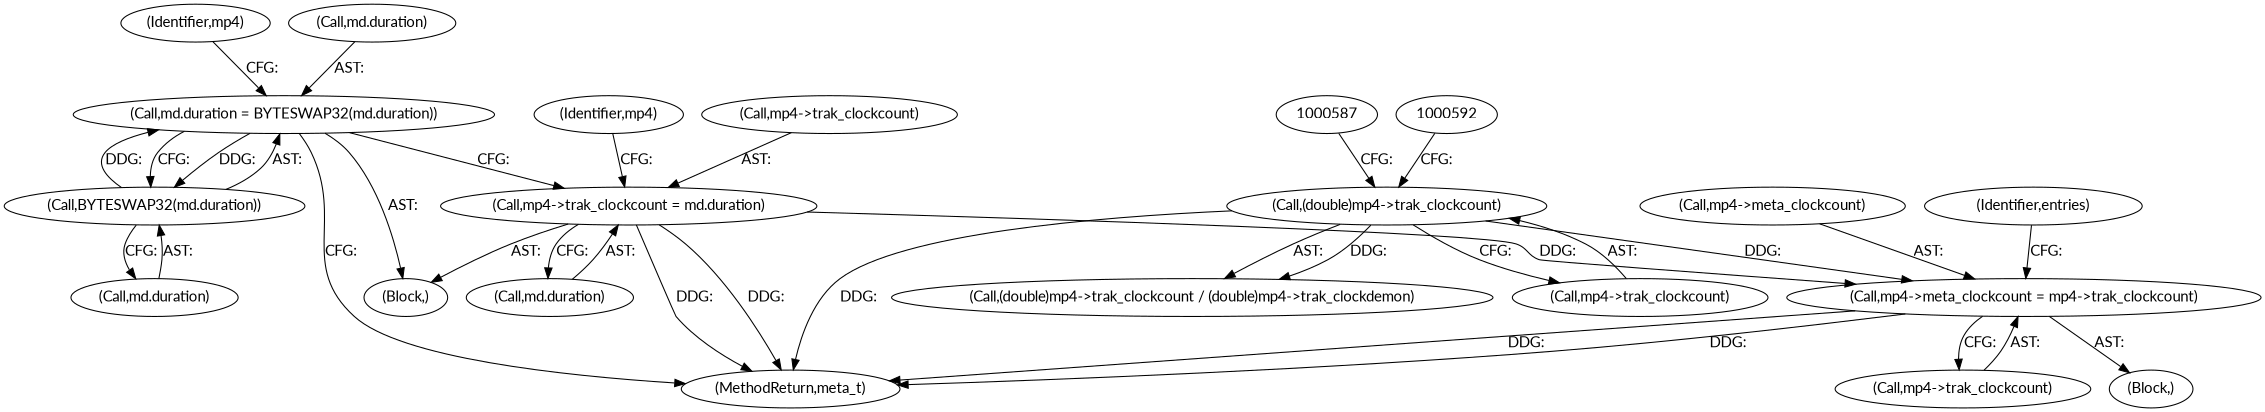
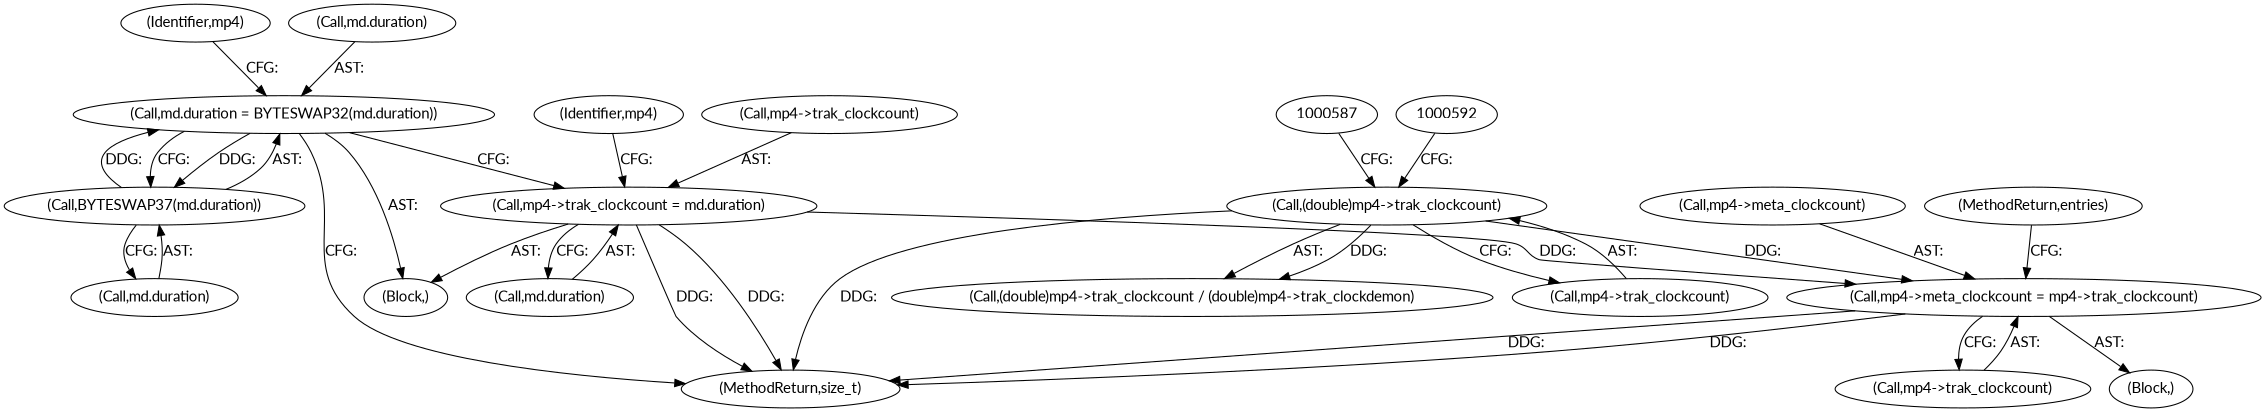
  digraph {
    fontname=Lato
    node [fontname=Lato]
    edge [fontname=Lato]
    n1 [label="(Call,mp4->meta_clockcount = mp4->trak_clockcount)"]
    n2 [label="(Call,mp4->trak_clockcount)"]
-   n3 [label="(MethodReturn,meta_t)"]
+   n3 [label="(MethodReturn,size_t)"]
    n4 [label="(Block,)"]
    n5 [label="(Call,mp4->trak_clockcount = md.duration)"]
    n6 [label="(Call,md.duration)"]
    n7 [label="(Block,)"]
    n8 [label="(Call,(double)mp4->trak_clockcount)"]
    n9 [label="(Call,(double)mp4->trak_clockcount / (double)mp4->trak_clockdemon)"]
    n10 [label="(Call,mp4->trak_clockcount)"]
    n11 [label="(Call,md.duration = BYTESWAP32(md.duration))"]
-   n12 [label="(Call,BYTESWAP32(md.duration))"]
+   n12 [label="(Call,BYTESWAP37(md.duration))"]
    n13 [label="(Call,md.duration)"]
    n14 [label="(Identifier,mp4)"]
    n15 [label="(Call,md.duration)"]
    n16 [label="(Call,mp4->trak_clockcount)"]
    n17 [label="(Call,mp4->meta_clockcount)"]
-   n18 [label="(Identifier,entries)"]
+   n18 [label="(MethodReturn,entries)"]
    n19 [label="(Identifier,mp4)"]
    1000587
    1000592
    n1 -> n2 [label="CFG: "]
    n1 -> n3 [label="DDG: "]
    n1 -> n3 [label="DDG: "]
    n1 -> n4 [label="AST: "]
    n2 -> n1 [label="AST: "]
    n5 -> n1 [label="DDG: "]
    n5 -> n3 [label="DDG: "]
    n5 -> n3 [label="DDG: "]
    n5 -> n6 [label="CFG: "]
    n5 -> n7 [label="AST: "]
    n6 -> n5 [label="AST: "]
    n8 -> n1 [label="DDG: "]
    n8 -> n3 [label="DDG: "]
    n8 -> n9 [label="AST: "]
    n8 -> n9 [label="DDG: "]
    n8 -> n10 [label="CFG: "]
    n10 -> n8 [label="AST: "]
    n11 -> n3 [label="CFG: "]
    n11 -> n5 [label="CFG: "]
    n11 -> n7 [label="AST: "]
    n11 -> n12 [label="CFG: "]
    n11 -> n12 [label="DDG: "]
    n12 -> n11 [label="AST: "]
    n12 -> n11 [label="DDG: "]
    n12 -> n13 [label="CFG: "]
    n13 -> n12 [label="AST: "]
    n14 -> n11 [label="CFG: "]
    n15 -> n11 [label="AST: "]
    n16 -> n5 [label="AST: "]
    n17 -> n1 [label="AST: "]
    n18 -> n1 [label="CFG: "]
    n19 -> n5 [label="CFG: "]
    1000587 -> n8 [label="CFG: "]
    1000592 -> n8 [label="CFG: "]
  }
